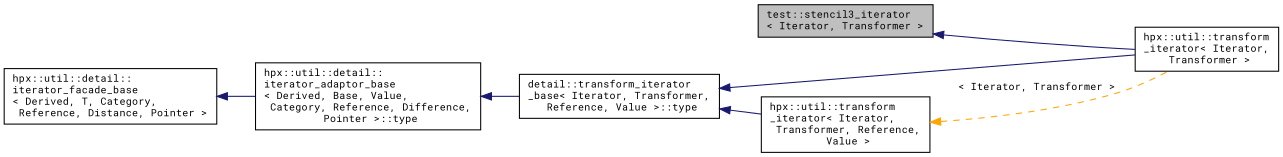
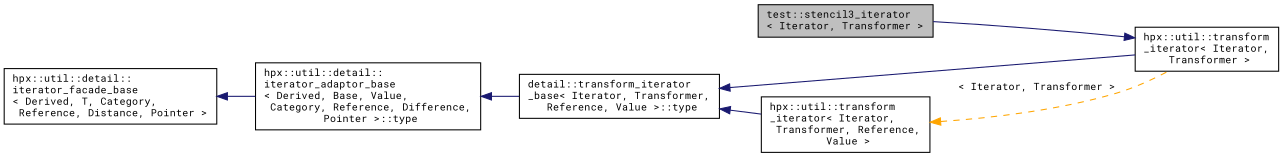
  digraph {
    rankdir=LR
    fontname="Roboto Mono"
    node [color=black fillcolor=white fontname="Roboto Mono" fontsize=10 shape=record style=filled]
    edge [color=midnightblue dir=back fontname="Roboto Mono" fontsize=10 labelfontname=Helvetica labelfontsize=10 style=solid]
    n1 [fillcolor=grey75 fontcolor=black height=0.2 label="test::stencil3_iterator\l\< Iterator, Transformer \>" width=0.4]
    n2 [height=0.2 label="hpx::util::transform\l_iterator\< Iterator,\l Transformer \>" width=0.4]
    n3 [height=0.2 label="detail::transform_iterator\l_base\< Iterator, Transformer,\l Reference, Value \>::type" width=0.4]
    n4 [height=0.2 label="hpx::util::transform\l_iterator\< Iterator,\l Transformer, Reference,\l Value \>" width=0.4]
    n5 [height=0.2 label="hpx::util::detail::\literator_adaptor_base\l\< Derived, Base, Value,\l Category, Reference, Difference,\l Pointer \>::type" width=0.4]
    n6 [height=0.2 label="hpx::util::detail::\literator_facade_base\l\< Derived, T, Category,\l Reference, Distance, Pointer \>" width=0.4]
-   n1 -> n2
+   n2 -> n1
    n3 -> n2
    n3 -> n4
    n4 -> n2 [color=orange label=" \< Iterator, Transformer \>" style=dashed]
    n5 -> n3
    n6 -> n5
  }
